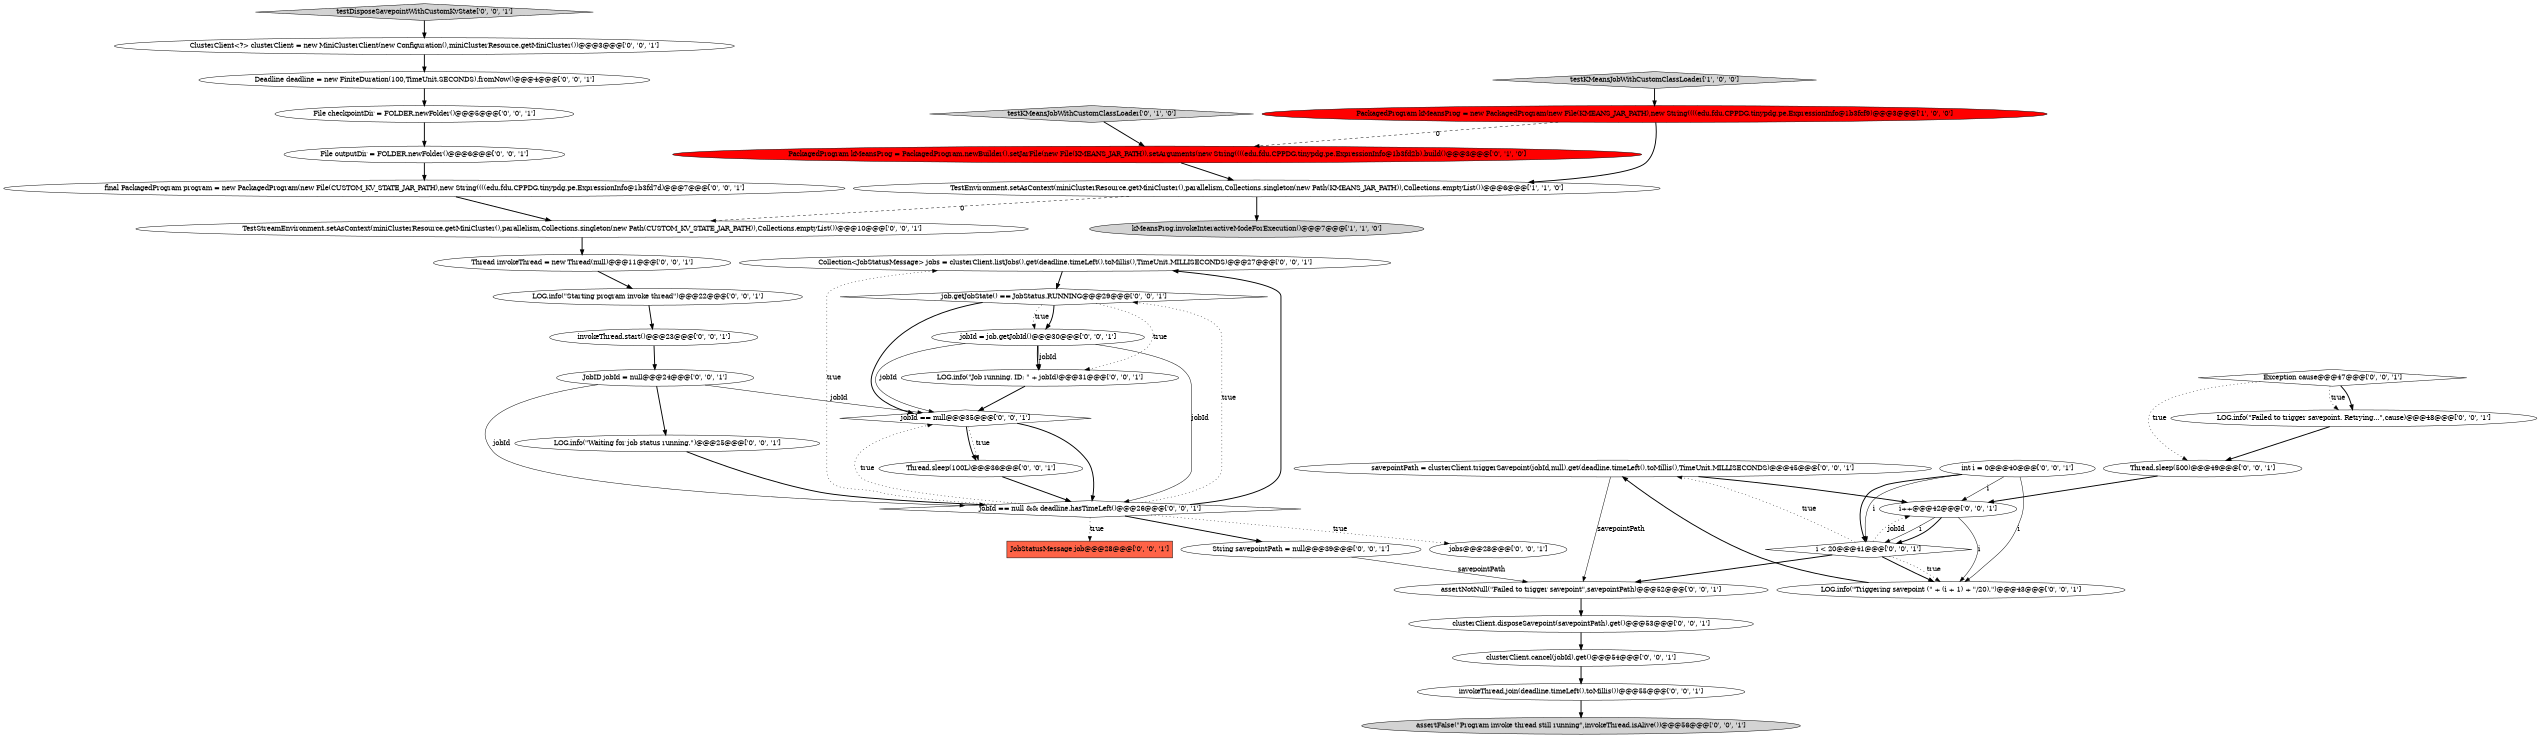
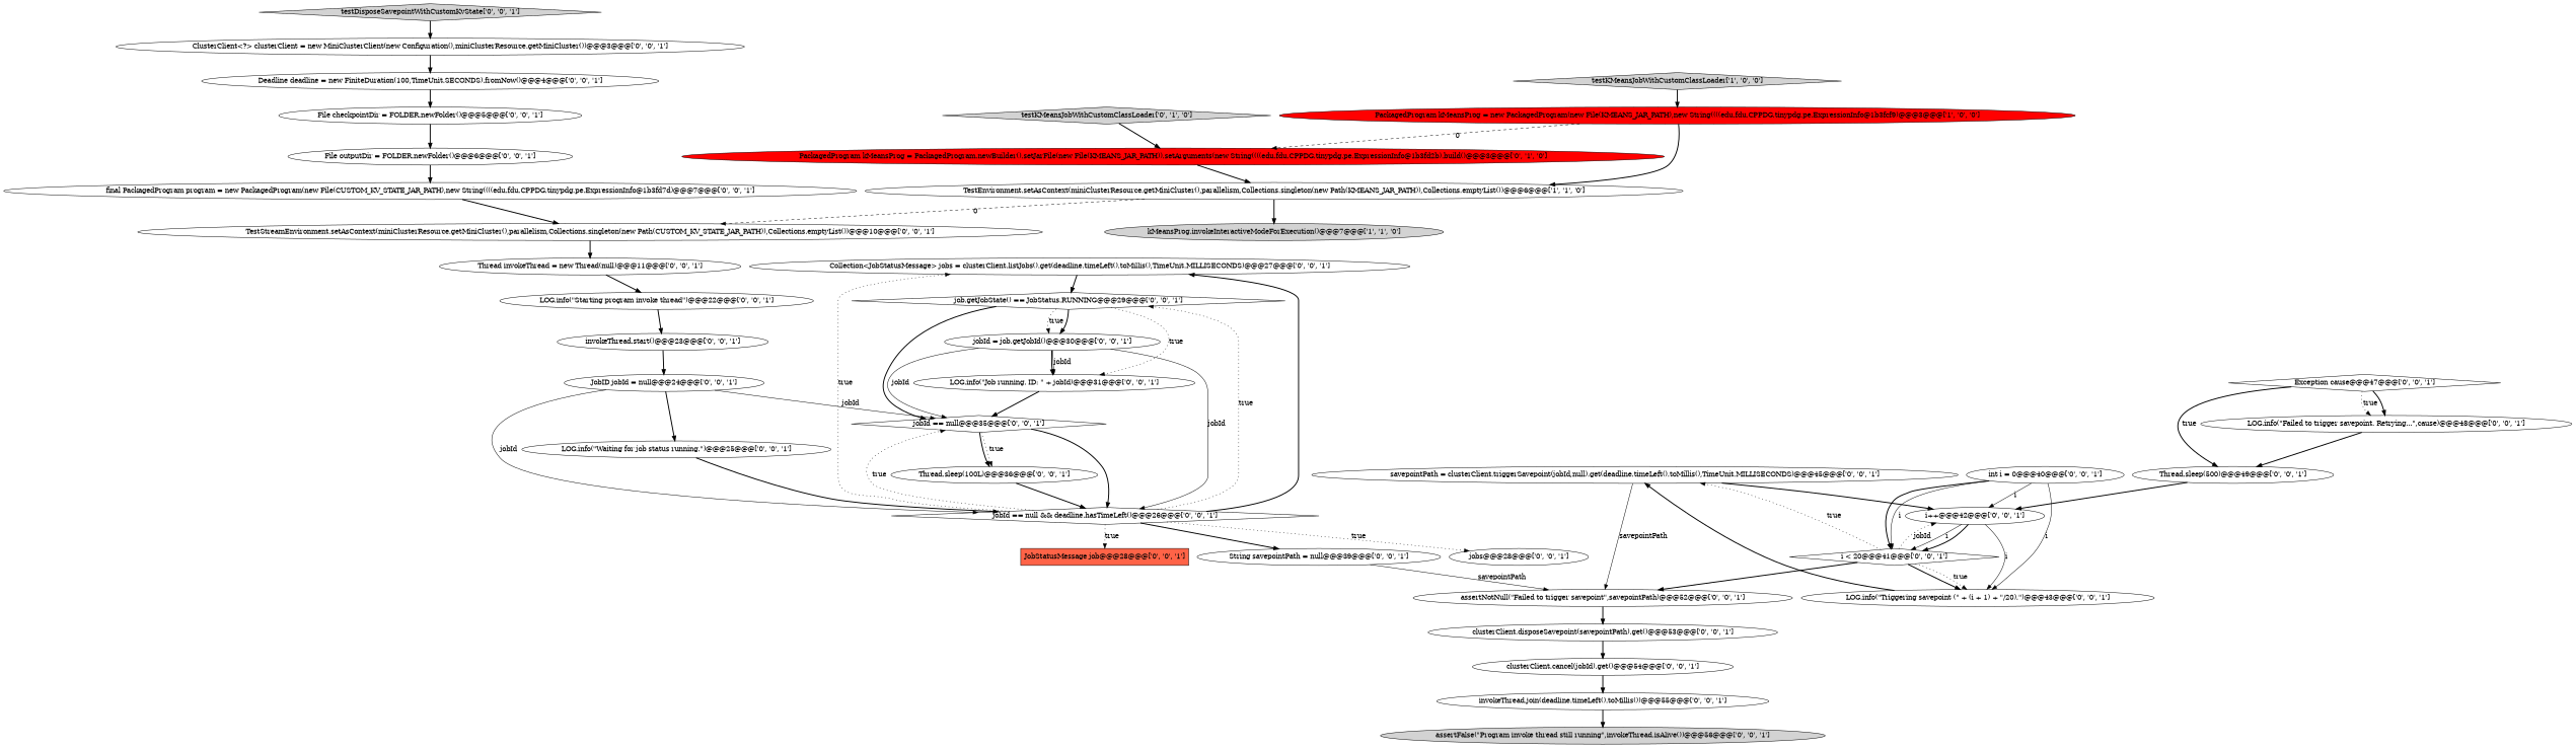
  digraph {
    node [fillcolor=white shape=ellipse style=filled]
    edge [style=bold]
    n1 [label="Collection<JobStatusMessage> jobs = clusterClient.listJobs().get(deadline.timeLeft().toMillis(),TimeUnit.MILLISECONDS)@@@27@@@['0', '0', '1']"]
    n2 [label="job.getJobState() == JobStatus.RUNNING@@@29@@@['0', '0', '1']" shape=diamond]
    n3 [label="jobId = job.getJobId()@@@30@@@['0', '0', '1']"]
    n4 [label="LOG.info(\"Job running. ID: \" + jobId)@@@31@@@['0', '0', '1']"]
    n5 [label="jobId == null@@@35@@@['0', '0', '1']" shape=diamond]
    n6 [fillcolor=lightgray label="assertFalse(\"Program invoke thread still running\",invokeThread.isAlive())@@@56@@@['0', '0', '1']"]
    n7 [label="File outputDir = FOLDER.newFolder()@@@6@@@['0', '0', '1']"]
    n8 [label="final PackagedProgram program = new PackagedProgram(new File(CUSTOM_KV_STATE_JAR_PATH),new String((((edu.fdu.CPPDG.tinypdg.pe.ExpressionInfo@1b3fd7d)@@@7@@@['0', '0', '1']"]
    n9 [label="TestStreamEnvironment.setAsContext(miniClusterResource.getMiniCluster(),parallelism,Collections.singleton(new Path(CUSTOM_KV_STATE_JAR_PATH)),Collections.emptyList())@@@10@@@['0', '0', '1']"]
    n10 [label="jobId == null && deadline.hasTimeLeft()@@@26@@@['0', '0', '1']" shape=diamond]
    n11 [label="Thread.sleep(100L)@@@36@@@['0', '0', '1']"]
    n12 [fillcolor=lightgray label="testKMeansJobWithCustomClassLoader['0', '1', '0']" shape=diamond]
    n13 [fillcolor=red label="PackagedProgram kMeansProg = PackagedProgram.newBuilder().setJarFile(new File(KMEANS_JAR_PATH)).setArguments(new String((((edu.fdu.CPPDG.tinypdg.pe.ExpressionInfo@1b3fd2b).build()@@@3@@@['0', '1', '0']"]
    n14 [label="TestEnvironment.setAsContext(miniClusterResource.getMiniCluster(),parallelism,Collections.singleton(new Path(KMEANS_JAR_PATH)),Collections.emptyList())@@@6@@@['1', '1', '0']"]
    n15 [label="LOG.info(\"Starting program invoke thread\")@@@22@@@['0', '0', '1']"]
    n16 [label="invokeThread.start()@@@23@@@['0', '0', '1']"]
    n17 [label="JobID jobId = null@@@24@@@['0', '0', '1']"]
    n18 [label="LOG.info(\"Triggering savepoint (\" + (i + 1) + \"/20).\")@@@43@@@['0', '0', '1']"]
    n19 [label="savepointPath = clusterClient.triggerSavepoint(jobId,null).get(deadline.timeLeft().toMillis(),TimeUnit.MILLISECONDS)@@@45@@@['0', '0', '1']"]
    n20 [label="i++@@@42@@@['0', '0', '1']"]
    n21 [label="assertNotNull(\"Failed to trigger savepoint\",savepointPath)@@@52@@@['0', '0', '1']"]
    n22 [label="LOG.info(\"Waiting for job status running.\")@@@25@@@['0', '0', '1']"]
    n23 [label="String savepointPath = null@@@39@@@['0', '0', '1']"]
    n24 [label="jobs@@@28@@@['0', '0', '1']"]
    n25 [fillcolor=tomato label="JobStatusMessage job@@@28@@@['0', '0', '1']" shape=box]
    n26 [fillcolor=lightgray label="kMeansProg.invokeInteractiveModeForExecution()@@@7@@@['1', '1', '0']"]
    n27 [label="clusterClient.cancel(jobId).get()@@@54@@@['0', '0', '1']"]
    n28 [label="invokeThread.join(deadline.timeLeft().toMillis())@@@55@@@['0', '0', '1']"]
    n29 [label="Thread.sleep(500)@@@49@@@['0', '0', '1']"]
    n30 [label="i < 20@@@41@@@['0', '0', '1']" shape=diamond]
    n31 [label="int i = 0@@@40@@@['0', '0', '1']"]
    n32 [fillcolor=red label="PackagedProgram kMeansProg = new PackagedProgram(new File(KMEANS_JAR_PATH),new String((((edu.fdu.CPPDG.tinypdg.pe.ExpressionInfo@1b3fcf9)@@@3@@@['1', '0', '0']"]
    n33 [label="ClusterClient<?> clusterClient = new MiniClusterClient(new Configuration(),miniClusterResource.getMiniCluster())@@@3@@@['0', '0', '1']"]
    n34 [label="Deadline deadline = new FiniteDuration(100,TimeUnit.SECONDS).fromNow()@@@4@@@['0', '0', '1']"]
    n35 [label="File checkpointDir = FOLDER.newFolder()@@@5@@@['0', '0', '1']"]
    n36 [label="Thread invokeThread = new Thread(null)@@@11@@@['0', '0', '1']"]
    n37 [label="clusterClient.disposeSavepoint(savepointPath).get()@@@53@@@['0', '0', '1']"]
    n38 [label="Exception cause@@@47@@@['0', '0', '1']" shape=diamond]
    n39 [label="LOG.info(\"Failed to trigger savepoint. Retrying...\",cause)@@@48@@@['0', '0', '1']"]
    n40 [fillcolor=lightgray label="testKMeansJobWithCustomClassLoader['1', '0', '0']" shape=diamond]
    n41 [fillcolor=lightgray label="testDisposeSavepointWithCustomKvState['0', '0', '1']" shape=diamond]
    n1 -> n2
    n2 -> n3
    n2 -> n3 [label=true style=dotted]
    n2 -> n4 [label=true style=dotted]
    n2 -> n5
    n3 -> n4
    n3 -> n4 [label=jobId style=solid]
    n3 -> n5 [label=jobId style=solid]
    n3 -> n10 [label=jobId style=solid]
    n4 -> n5
    n5 -> n10
    n5 -> n11
    n5 -> n11 [label=true style=dotted]
    n7 -> n8
    n8 -> n9
    n9 -> n36
    n10 -> n1
    n10 -> n1 [label=true style=dotted]
    n10 -> n2 [label=true style=dotted]
    n10 -> n5 [label=true style=dotted]
    n10 -> n23
    n10 -> n24 [label=true style=dotted]
    n10 -> n25 [label=true style=dotted]
    n11 -> n10
    n12 -> n13
    n13 -> n14
    n14 -> n9 [label=0 style=dashed]
    n14 -> n26
    n15 -> n16
    n16 -> n17
    n17 -> n5 [label=jobId style=solid]
    n17 -> n10 [label=jobId style=solid]
    n17 -> n22
    n18 -> n19
    n19 -> n20
    n19 -> n21 [label=savepointPath style=solid]
    n20 -> n18 [label=i style=solid]
    n20 -> n30 [label=i style=solid]
    n20 -> n30
    n21 -> n37
    n22 -> n10
    n23 -> n21 [label=savepointPath style=solid]
    n27 -> n28
    n28 -> n6
    n29 -> n20
    n30 -> n18
    n30 -> n18 [label=true style=dotted]
    n30 -> n19 [label=true style=dotted]
    n30 -> n20 [label=jobId style=dotted]
    n30 -> n21
    n31 -> n18 [label=i style=solid]
    n31 -> n20 [label=i style=solid]
    n31 -> n30 [label=i style=solid]
    n31 -> n30
    n32 -> n13 [label=0 style=dashed]
    n32 -> n14
    n33 -> n34
    n34 -> n35
    n35 -> n7
    n36 -> n15
    n37 -> n27
-   n38 -> n29 [label=true style=dotted]
+   n38 -> n29 [label=true]
    n38 -> n39
    n38 -> n39 [label=true style=dotted]
    n39 -> n29
    n40 -> n32
    n41 -> n33
  }
